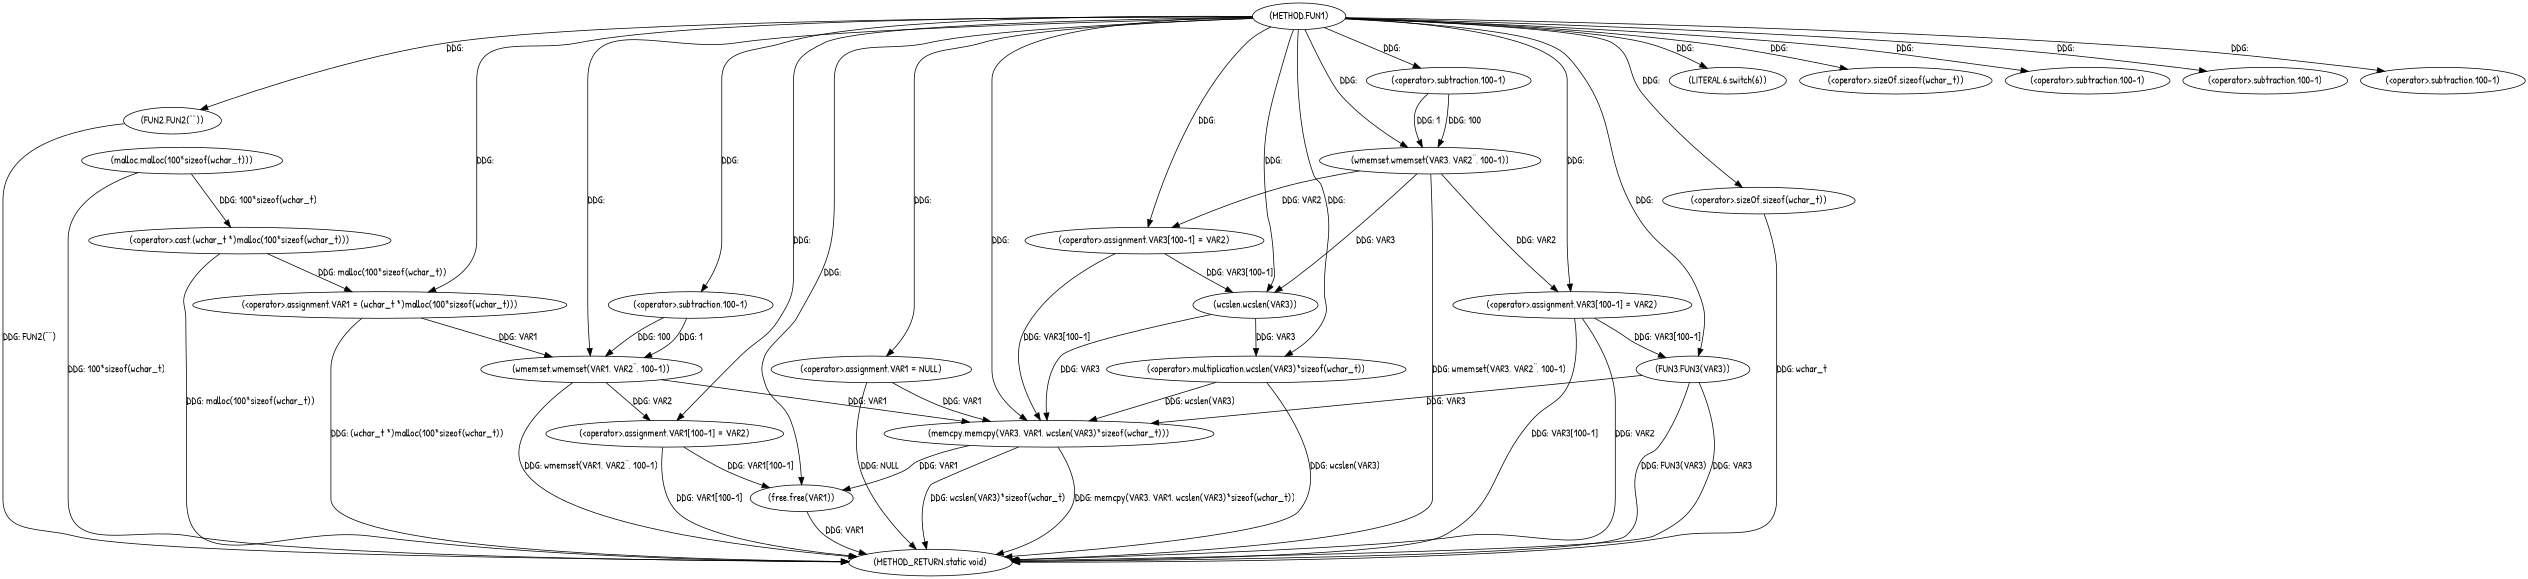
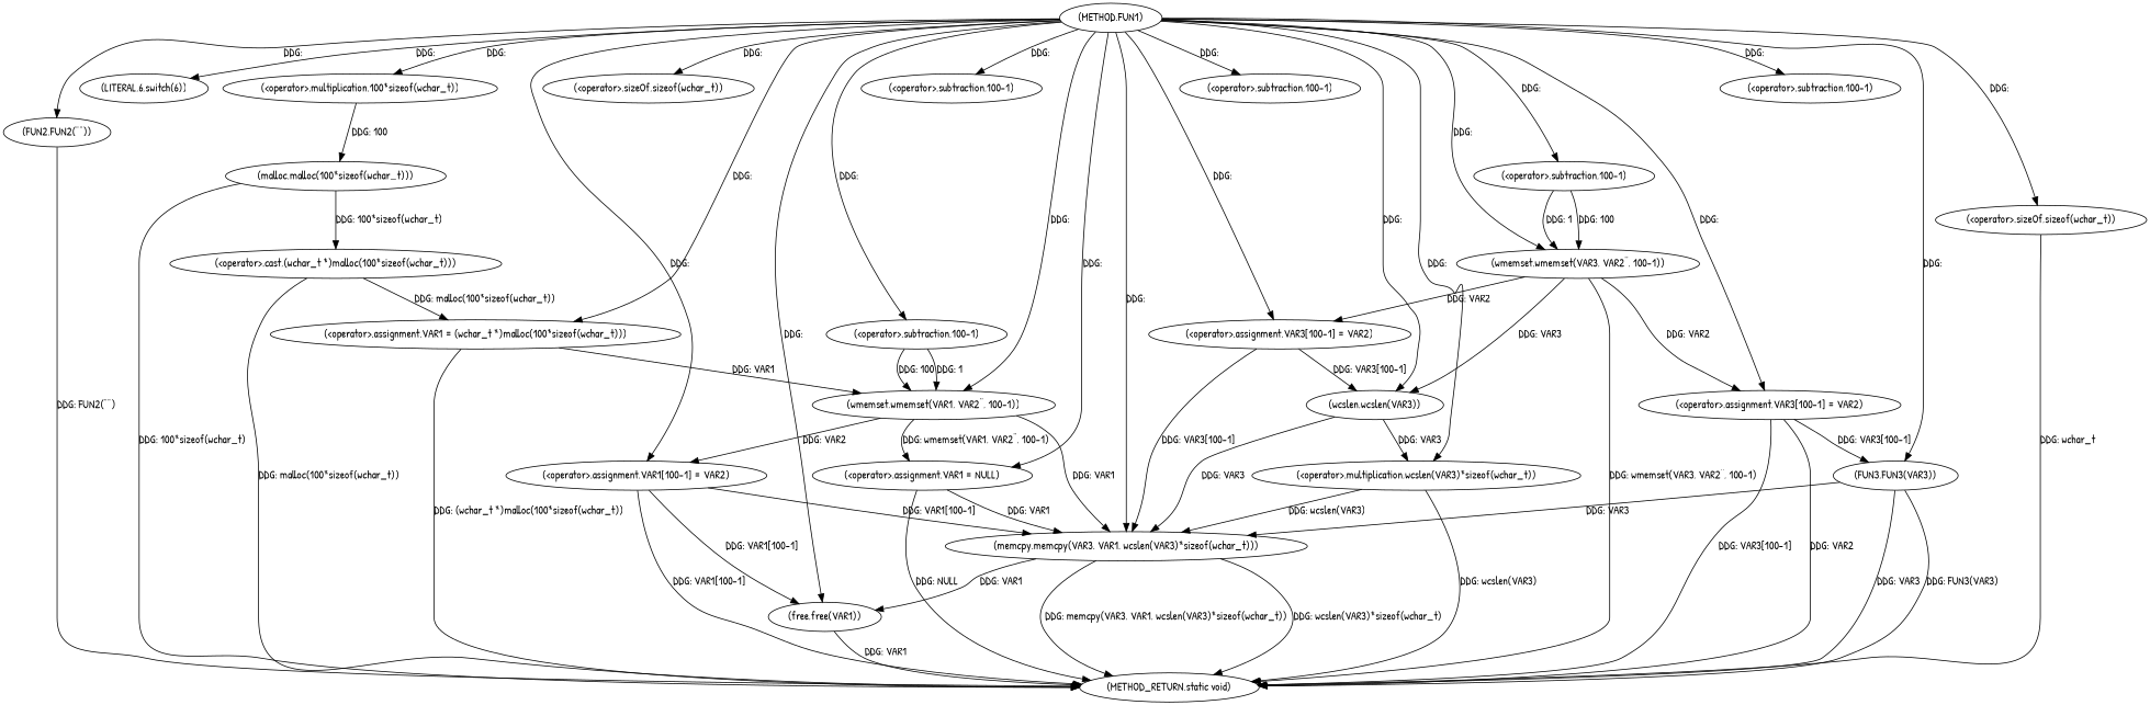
  digraph {
    fontname="Patrick Hand"
    node [fontname="Patrick Hand"]
    edge [fontname="Patrick Hand"]
    n1 [label="(METHOD,FUN1)"]
    n2 [label="(<operator>.assignment,VAR1 = NULL)"]
    n3 [label="(LITERAL,6,switch(6))"]
    n4 [label="(<operator>.assignment,VAR1 = (wchar_t *)malloc(100*sizeof(wchar_t)))"]
+   n5 [label="(<operator>.multiplication,100*sizeof(wchar_t))"]
    n6 [label="(<operator>.sizeOf,sizeof(wchar_t))"]
    n7 [label="(wmemset,wmemset(VAR1, VAR2'', 100-1))"]
    n8 [label="(<operator>.subtraction,100-1)"]
    n9 [label="(<operator>.assignment,VAR1[100-1] = VAR2)"]
    n10 [label="(<operator>.subtraction,100-1)"]
    n11 [label="(FUN2,FUN2(\"\"))"]
    n12 [label="(wmemset,wmemset(VAR3, VAR2'', 100-1))"]
    n13 [label="(<operator>.subtraction,100-1)"]
    n14 [label="(<operator>.assignment,VAR3[100-1] = VAR2)"]
    n15 [label="(<operator>.subtraction,100-1)"]
    n16 [label="(memcpy,memcpy(VAR3, VAR1, wcslen(VAR3)*sizeof(wchar_t)))"]
    n17 [label="(<operator>.multiplication,wcslen(VAR3)*sizeof(wchar_t))"]
    n18 [label="(wcslen,wcslen(VAR3))"]
    n19 [label="(<operator>.sizeOf,sizeof(wchar_t))"]
    n20 [label="(<operator>.assignment,VAR3[100-1] = VAR2)"]
    n21 [label="(<operator>.subtraction,100-1)"]
    n22 [label="(FUN3,FUN3(VAR3))"]
    n23 [label="(free,free(VAR1))"]
    n24 [label="(METHOD_RETURN,static void)"]
    n25 [label="(malloc,malloc(100*sizeof(wchar_t)))"]
    n26 [label="(<operator>.cast,(wchar_t *)malloc(100*sizeof(wchar_t)))"]
    n1 -> n2 [label="DDG: "]
    n1 -> n3 [label="DDG: "]
    n1 -> n4 [label="DDG: "]
+   n1 -> n5 [label="DDG: "]
    n1 -> n6 [label="DDG: "]
    n1 -> n7 [label="DDG: "]
    n1 -> n8 [label="DDG: "]
    n1 -> n9 [label="DDG: "]
    n1 -> n10 [label="DDG: "]
    n1 -> n11 [label="DDG: "]
    n1 -> n12 [label="DDG: "]
    n1 -> n13 [label="DDG: "]
    n1 -> n14 [label="DDG: "]
    n1 -> n15 [label="DDG: "]
    n1 -> n16 [label="DDG: "]
    n1 -> n17 [label="DDG: "]
    n1 -> n18 [label="DDG: "]
    n1 -> n19 [label="DDG: "]
    n1 -> n20 [label="DDG: "]
    n1 -> n21 [label="DDG: "]
    n1 -> n22 [label="DDG: "]
    n1 -> n23 [label="DDG: "]
    n2 -> n16 [label="DDG: VAR1"]
    n2 -> n24 [label="DDG: NULL"]
    n4 -> n7 [label="DDG: VAR1"]
    n4 -> n24 [label="DDG: (wchar_t *)malloc(100*sizeof(wchar_t))"]
+   n5 -> n25 [label="DDG: 100"]
    n7 -> n9 [label="DDG: VAR2"]
    n7 -> n16 [label="DDG: VAR1"]
-   n7 -> n24 [label="DDG: wmemset(VAR1, VAR2'', 100-1)"]
+   n7 -> n2 [label="DDG: wmemset(VAR1, VAR2'', 100-1)"]
    n8 -> n7 [label="DDG: 100"]
    n8 -> n7 [label="DDG: 1"]
+   n9 -> n16 [label="DDG: VAR1[100-1]"]
    n9 -> n23 [label="DDG: VAR1[100-1]"]
    n9 -> n24 [label="DDG: VAR1[100-1]"]
    n11 -> n24 [label="DDG: FUN2(\"\")"]
    n12 -> n14 [label="DDG: VAR2"]
    n12 -> n18 [label="DDG: VAR3"]
    n12 -> n20 [label="DDG: VAR2"]
    n12 -> n24 [label="DDG: wmemset(VAR3, VAR2'', 100-1)"]
    n13 -> n12 [label="DDG: 100"]
    n13 -> n12 [label="DDG: 1"]
    n14 -> n16 [label="DDG: VAR3[100-1]"]
    n14 -> n18 [label="DDG: VAR3[100-1]"]
    n16 -> n23 [label="DDG: VAR1"]
    n16 -> n24 [label="DDG: memcpy(VAR3, VAR1, wcslen(VAR3)*sizeof(wchar_t))"]
    n16 -> n24 [label="DDG: wcslen(VAR3)*sizeof(wchar_t)"]
    n17 -> n16 [label="DDG: wcslen(VAR3)"]
    n17 -> n24 [label="DDG: wcslen(VAR3)"]
    n18 -> n16 [label="DDG: VAR3"]
    n18 -> n17 [label="DDG: VAR3"]
    n19 -> n24 [label="DDG: wchar_t"]
    n20 -> n22 [label="DDG: VAR3[100-1]"]
    n20 -> n24 [label="DDG: VAR3[100-1]"]
    n20 -> n24 [label="DDG: VAR2"]
    n22 -> n16 [label="DDG: VAR3"]
    n22 -> n24 [label="DDG: VAR3"]
    n22 -> n24 [label="DDG: FUN3(VAR3)"]
    n23 -> n24 [label="DDG: VAR1"]
    n25 -> n24 [label="DDG: 100*sizeof(wchar_t)"]
    n25 -> n26 [label="DDG: 100*sizeof(wchar_t)"]
    n26 -> n4 [label="DDG: malloc(100*sizeof(wchar_t))"]
    n26 -> n24 [label="DDG: malloc(100*sizeof(wchar_t))"]
  }
